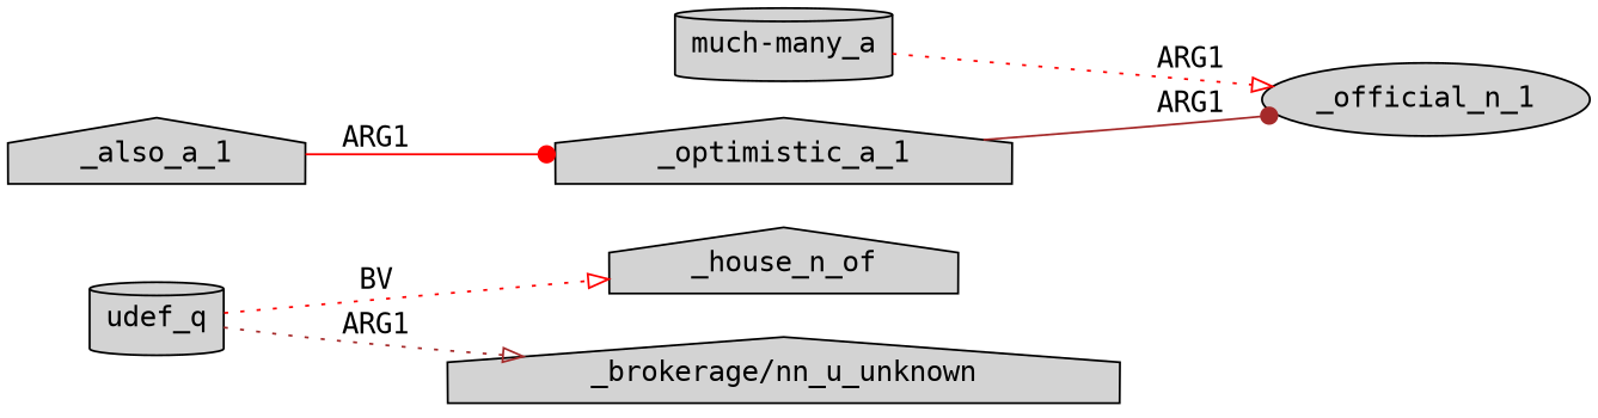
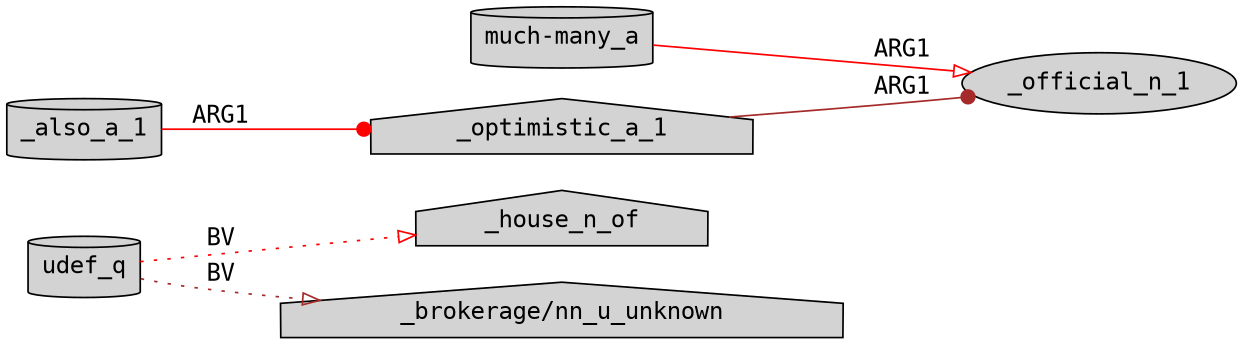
  digraph {
    fontname="DejaVu Sans Mono"
    rankdir=LR
    node [fontname="DejaVu Sans Mono" shape=house style=filled]
    edge [arrowhead=onormal color=red fontname="DejaVu Sans Mono" style=solid]
    udef_q [shape=cylinder]
    _house_n_of
    "_brokerage/nn_u_unknown"
    "much-many_a" [shape=cylinder]
    _official_n_1 [shape=ellipse]
    _optimistic_a_1
-   _also_a_1
+   _also_a_1 [shape=cylinder]
    udef_q -> _house_n_of [label=BV style=dotted]
-   udef_q -> "_brokerage/nn_u_unknown" [color=brown label=ARG1 style=dotted]
-   "much-many_a" -> _official_n_1 [label=ARG1 style=dotted]
+   udef_q -> "_brokerage/nn_u_unknown" [color=brown label=BV style=dotted]
+   "much-many_a" -> _official_n_1 [label=ARG1]
    _optimistic_a_1 -> _official_n_1 [arrowhead=dot color=brown label=ARG1]
    _also_a_1 -> _optimistic_a_1 [arrowhead=dot label=ARG1]
  }
